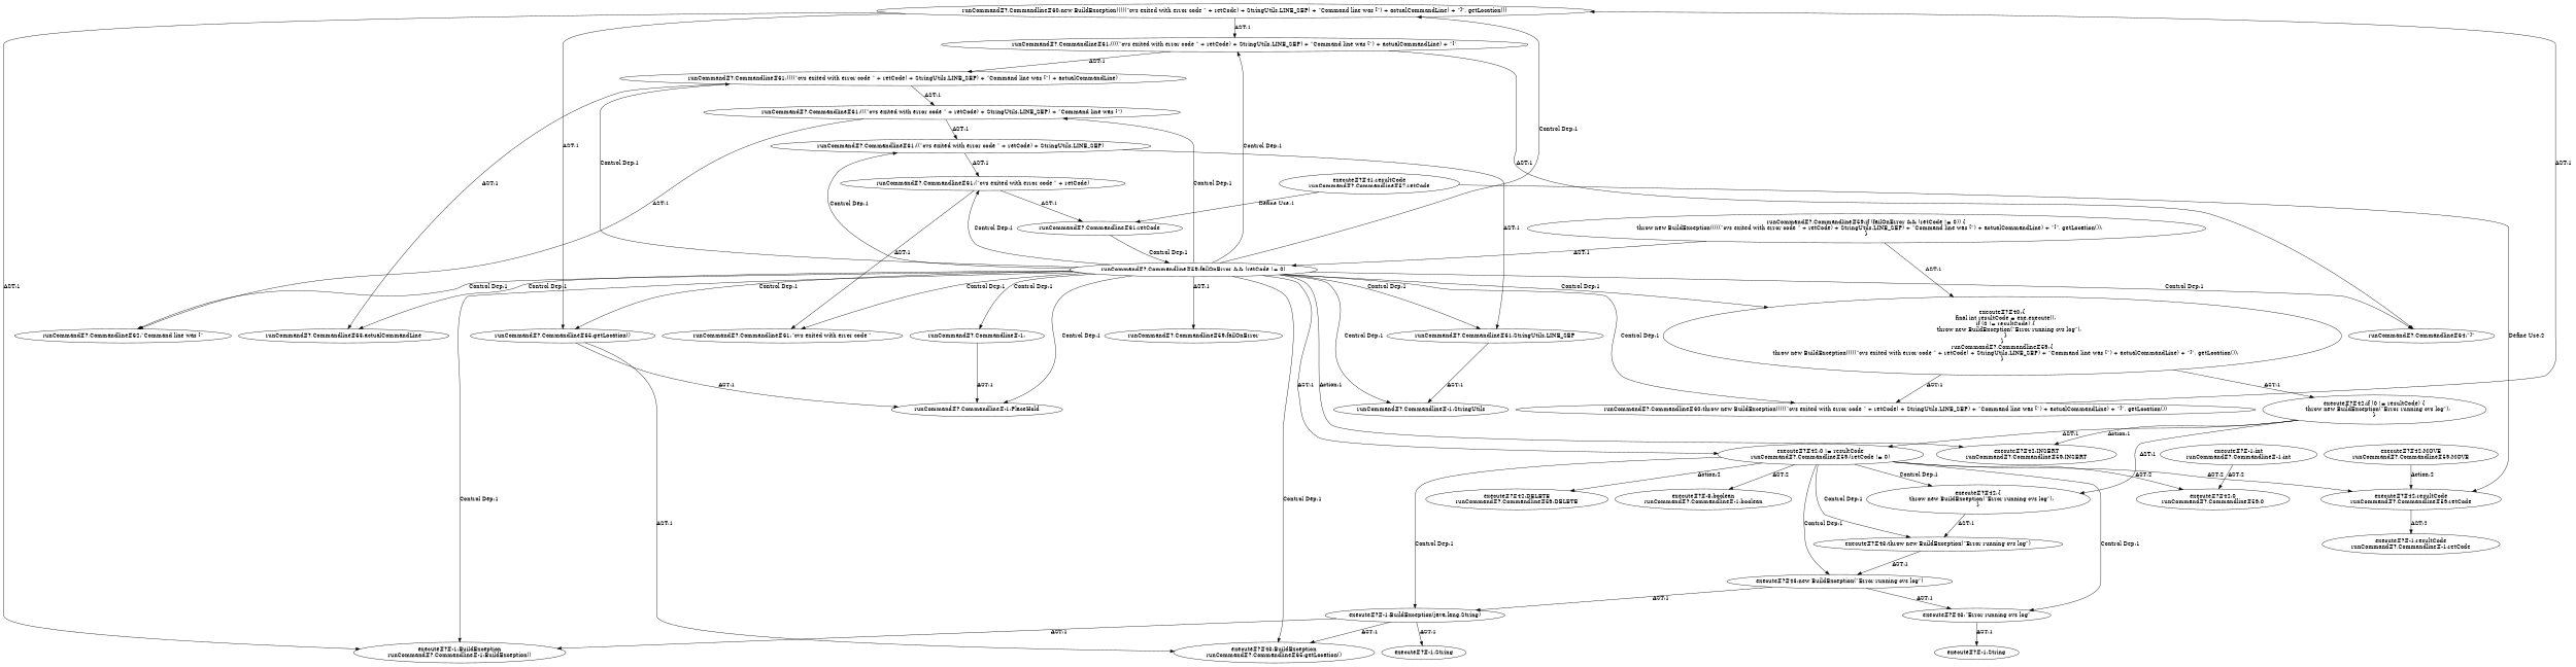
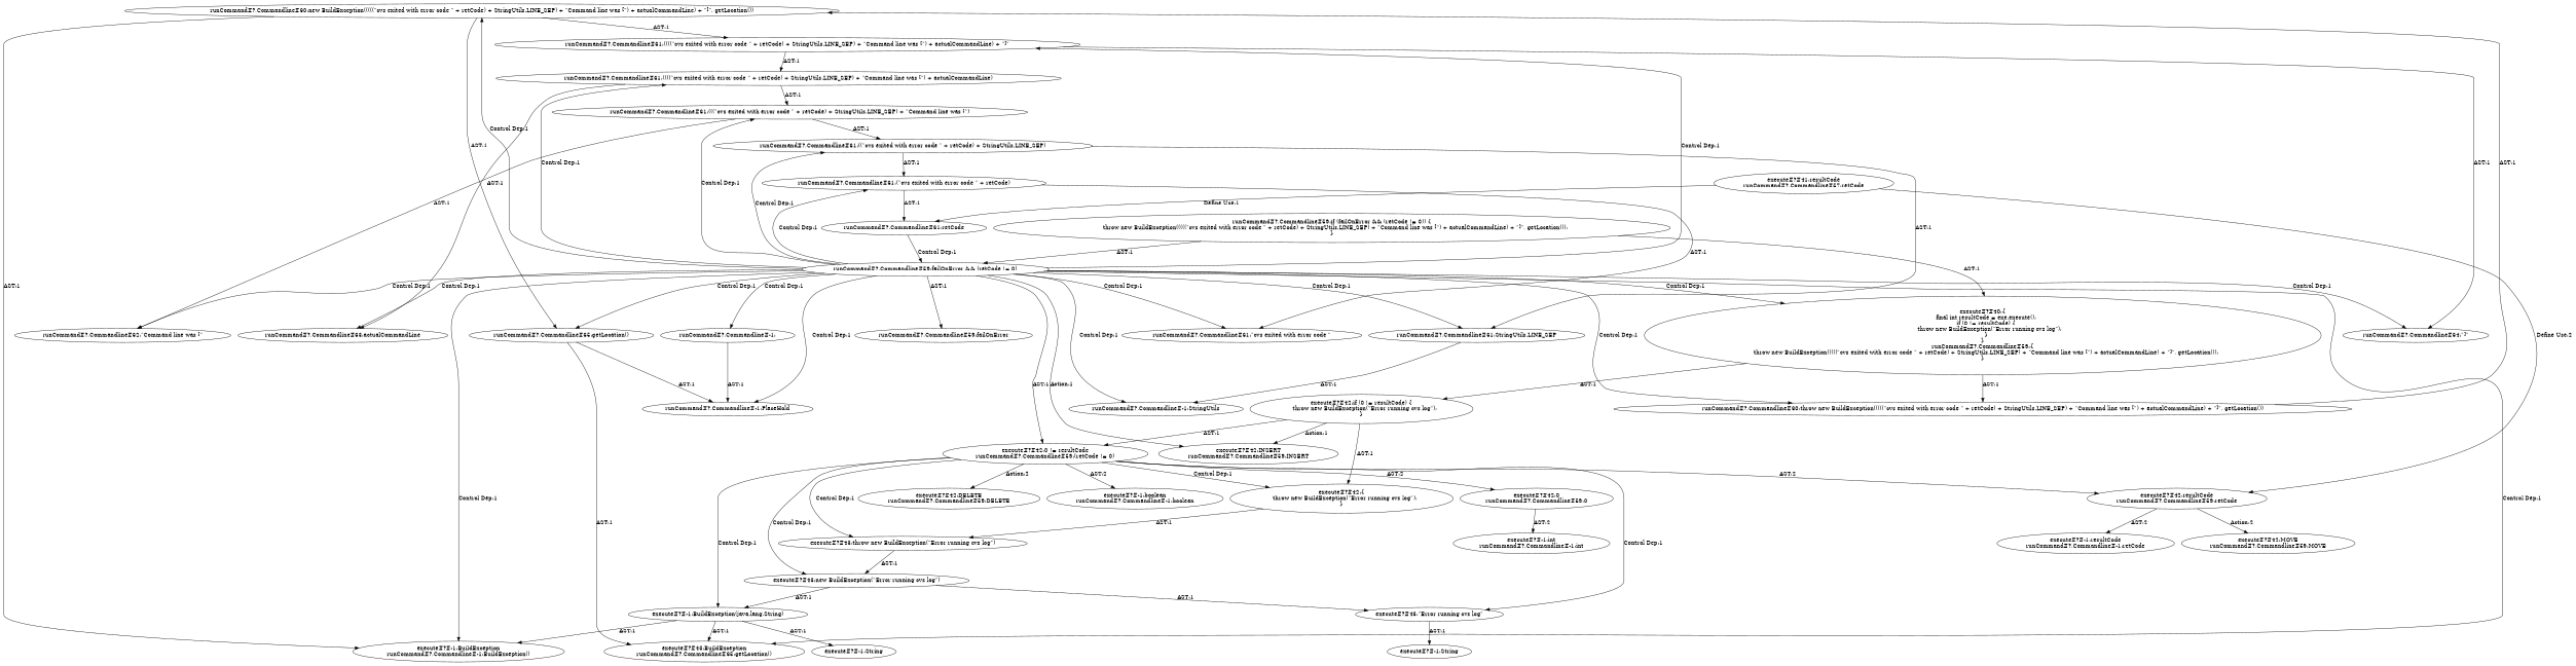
  digraph {
    node [shape=ellipse]
    n1 [label="execute#?#42:DELETE\nrunCommand#?,Commandline#59:DELETE"]
    n2 [label="execute#?#42:0 != resultCode\nrunCommand#?,Commandline#59:(retCode != 0)"]
    n3 [label="execute#?#42:\{\n    throw new BuildException(\"Error running cvs log\");\n\}"]
-   n4 [label="execute#?#-8:boolean\nrunCommand#?,Commandline#-1:boolean"]
+   n4 [label="execute#?#-1:boolean\nrunCommand#?,Commandline#-1:boolean"]
    n5 [label="execute#?#42:0\nrunCommand#?,Commandline#59:0"]
    n6 [label="execute#?#42:resultCode\nrunCommand#?,Commandline#59:retCode"]
    n7 [label="execute#?#43:throw new BuildException(\"Error running cvs log\")"]
    n8 [label="execute#?#43:new BuildException(\"Error running cvs log\")"]
    n9 [label="execute#?#-1:BuildException(java.lang.String)"]
    n10 [label="execute#?#43:\"Error running cvs log\""]
    n11 [label="execute#?#-1:int\nrunCommand#?,Commandline#-1:int"]
    n12 [label="execute#?#-1:resultCode\nrunCommand#?,Commandline#-1:retCode"]
    n13 [label="execute#?#42:MOVE\nrunCommand#?,Commandline#59:MOVE"]
    n14 [label="execute#?#-1:BuildException\nrunCommand#?,Commandline#-1:BuildException()"]
    n15 [label="execute#?#43:BuildException\nrunCommand#?,Commandline#65:getLocation()"]
    n16 [label="execute#?#-1:String"]
    n17 [label="execute#?#-1:String"]
    n18 [label="execute#?#42:if (0 != resultCode) \{\n    throw new BuildException(\"Error running cvs log\");\n\}"]
    n19 [label="execute#?#42:INSERT\nrunCommand#?,Commandline#59:INSERT"]
    n20 [label="execute#?#40:\{\n    final int resultCode = exe.execute();\n    if (0 != resultCode) \{\n        throw new BuildException(\"Error running cvs log\");\n    \}\n\}\nrunCommand#?,Commandline#59:\{\n    throw new BuildException(((((\"cvs exited with error code \" + retCode) + StringUtils.LINE_SEP) + \"Command line was [\") + actualCommandLine) + \"]\", getLocation());\n\}"]
    n21 [label="runCommand#?,Commandline#60:throw new BuildException(((((\"cvs exited with error code \" + retCode) + StringUtils.LINE_SEP) + \"Command line was [\") + actualCommandLine) + \"]\", getLocation())"]
    n22 [label="runCommand#?,Commandline#60:new BuildException(((((\"cvs exited with error code \" + retCode) + StringUtils.LINE_SEP) + \"Command line was [\") + actualCommandLine) + \"]\", getLocation())"]
    n23 [label="execute#?#41:resultCode\nrunCommand#?,Commandline#57:retCode"]
    n24 [label="runCommand#?,Commandline#61:retCode"]
    n25 [label="runCommand#?,Commandline#59:failOnError && (retCode != 0)"]
    n26 [label="runCommand#?,Commandline#-1:PlaceHold"]
    n27 [label="runCommand#?,Commandline#61:\"cvs exited with error code \""]
    n28 [label="runCommand#?,Commandline#-1:StringUtils"]
    n29 [label="runCommand#?,Commandline#65:getLocation()"]
    n30 [label="runCommand#?,Commandline#61:((((\"cvs exited with error code \" + retCode) + StringUtils.LINE_SEP) + \"Command line was [\") + actualCommandLine) + \"]\""]
    n31 [label="runCommand#?,Commandline#61:(((\"cvs exited with error code \" + retCode) + StringUtils.LINE_SEP) + \"Command line was [\")"]
    n32 [label="runCommand#?,Commandline#61:((\"cvs exited with error code \" + retCode) + StringUtils.LINE_SEP)"]
    n33 [label="runCommand#?,Commandline#62:\"Command line was [\""]
    n34 [label="runCommand#?,Commandline#61:StringUtils.LINE_SEP"]
    n35 [label="runCommand#?,Commandline#61:(\"cvs exited with error code \" + retCode)"]
    n36 [label="runCommand#?,Commandline#59:if (failOnError && (retCode != 0)) \{\n    throw new BuildException(((((\"cvs exited with error code \" + retCode) + StringUtils.LINE_SEP) + \"Command line was [\") + actualCommandLine) + \"]\", getLocation());\n\}"]
    n37 [label="runCommand#?,Commandline#-1:"]
    n38 [label="runCommand#?,Commandline#61:((((\"cvs exited with error code \" + retCode) + StringUtils.LINE_SEP) + \"Command line was [\") + actualCommandLine)"]
    n39 [label="runCommand#?,Commandline#64:\"]\""]
    n40 [label="runCommand#?,Commandline#59:failOnError"]
    n41 [label="runCommand#?,Commandline#63:actualCommandLine"]
    n2 -> n1 [label="Action:2"]
    n2 -> n3 [label="Control Dep:1"]
    n2 -> n4 [label="AST:2"]
    n2 -> n5 [label="AST:2"]
    n2 -> n6 [label="AST:2"]
    n2 -> n7 [label="Control Dep:1"]
    n2 -> n8 [label="Control Dep:1"]
    n2 -> n9 [label="Control Dep:1"]
    n2 -> n10 [label="Control Dep:1"]
    n3 -> n7 [label="AST:1"]
-   n11 -> n5 [label="AST:2"]
+   n5 -> n11 [label="AST:2"]
    n6 -> n12 [label="AST:2"]
-   n13 -> n6 [label="Action:2"]
+   n6 -> n13 [label="Action:2"]
    n7 -> n8 [label="AST:1"]
    n8 -> n9 [label="AST:1"]
    n8 -> n10 [label="AST:1"]
    n9 -> n14 [label="AST:1"]
    n9 -> n15 [label="AST:1"]
    n9 -> n16 [label="AST:1"]
    n10 -> n17 [label="AST:1"]
    n18 -> n2 [label="AST:1"]
    n18 -> n3 [label="AST:1"]
    n18 -> n19 [label="Action:1"]
    n20 -> n18 [label="AST:1"]
    n20 -> n21 [label="AST:1"]
    n21 -> n22 [label="AST:1"]
    n22 -> n14 [label="AST:1"]
    n22 -> n29 [label="AST:1"]
    n22 -> n30 [label="AST:1"]
    n23 -> n6 [label="Define Use:2"]
    n23 -> n24 [label="Define Use:1"]
    n24 -> n25 [label="Control Dep:1"]
    n25 -> n2 [label="AST:1"]
    n25 -> n14 [label="Control Dep:1"]
    n25 -> n15 [label="Control Dep:1"]
    n25 -> n19 [label="Action:1"]
    n25 -> n20 [label="Control Dep:1"]
    n25 -> n21 [label="Control Dep:1"]
    n25 -> n22 [label="Control Dep:1"]
    n25 -> n26 [label="Control Dep:1"]
    n25 -> n27 [label="Control Dep:1"]
    n25 -> n28 [label="Control Dep:1"]
    n25 -> n29 [label="Control Dep:1"]
    n25 -> n30 [label="Control Dep:1"]
    n25 -> n31 [label="Control Dep:1"]
    n25 -> n32 [label="Control Dep:1"]
    n25 -> n33 [label="Control Dep:1"]
    n25 -> n34 [label="Control Dep:1"]
    n25 -> n35 [label="Control Dep:1"]
    n25 -> n37 [label="Control Dep:1"]
    n25 -> n38 [label="Control Dep:1"]
    n25 -> n39 [label="Control Dep:1"]
    n25 -> n40 [label="AST:1"]
    n25 -> n41 [label="Control Dep:1"]
    n29 -> n15 [label="AST:1"]
    n29 -> n26 [label="AST:1"]
    n30 -> n38 [label="AST:1"]
    n30 -> n39 [label="AST:1"]
    n31 -> n32 [label="AST:1"]
    n31 -> n33 [label="AST:1"]
    n32 -> n34 [label="AST:1"]
    n32 -> n35 [label="AST:1"]
    n34 -> n28 [label="AST:1"]
    n35 -> n24 [label="AST:1"]
    n35 -> n27 [label="AST:1"]
    n36 -> n20 [label="AST:1"]
    n36 -> n25 [label="AST:1"]
    n37 -> n26 [label="AST:1"]
    n38 -> n31 [label="AST:1"]
    n38 -> n41 [label="AST:1"]
  }
